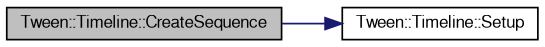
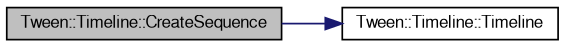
  digraph {
    rankdir=LR
    node [color=black fontname=FreeSans fontsize=10 shape=record]
    n1 [fillcolor=grey75 fontcolor=black height=0.2 label="Tween::Timeline::CreateSequence" style=filled width=0.4]
-   n2 [height=0.2 label="Tween::Timeline::Setup" width=0.4]
+   n2 [height=0.2 label="Tween::Timeline::Timeline" width=0.4]
    n1 -> n2 [color=midnightblue fontname=FreeSans fontsize=10 labelfontname=FreeSans labelfontsize=10 style=solid]
  }
